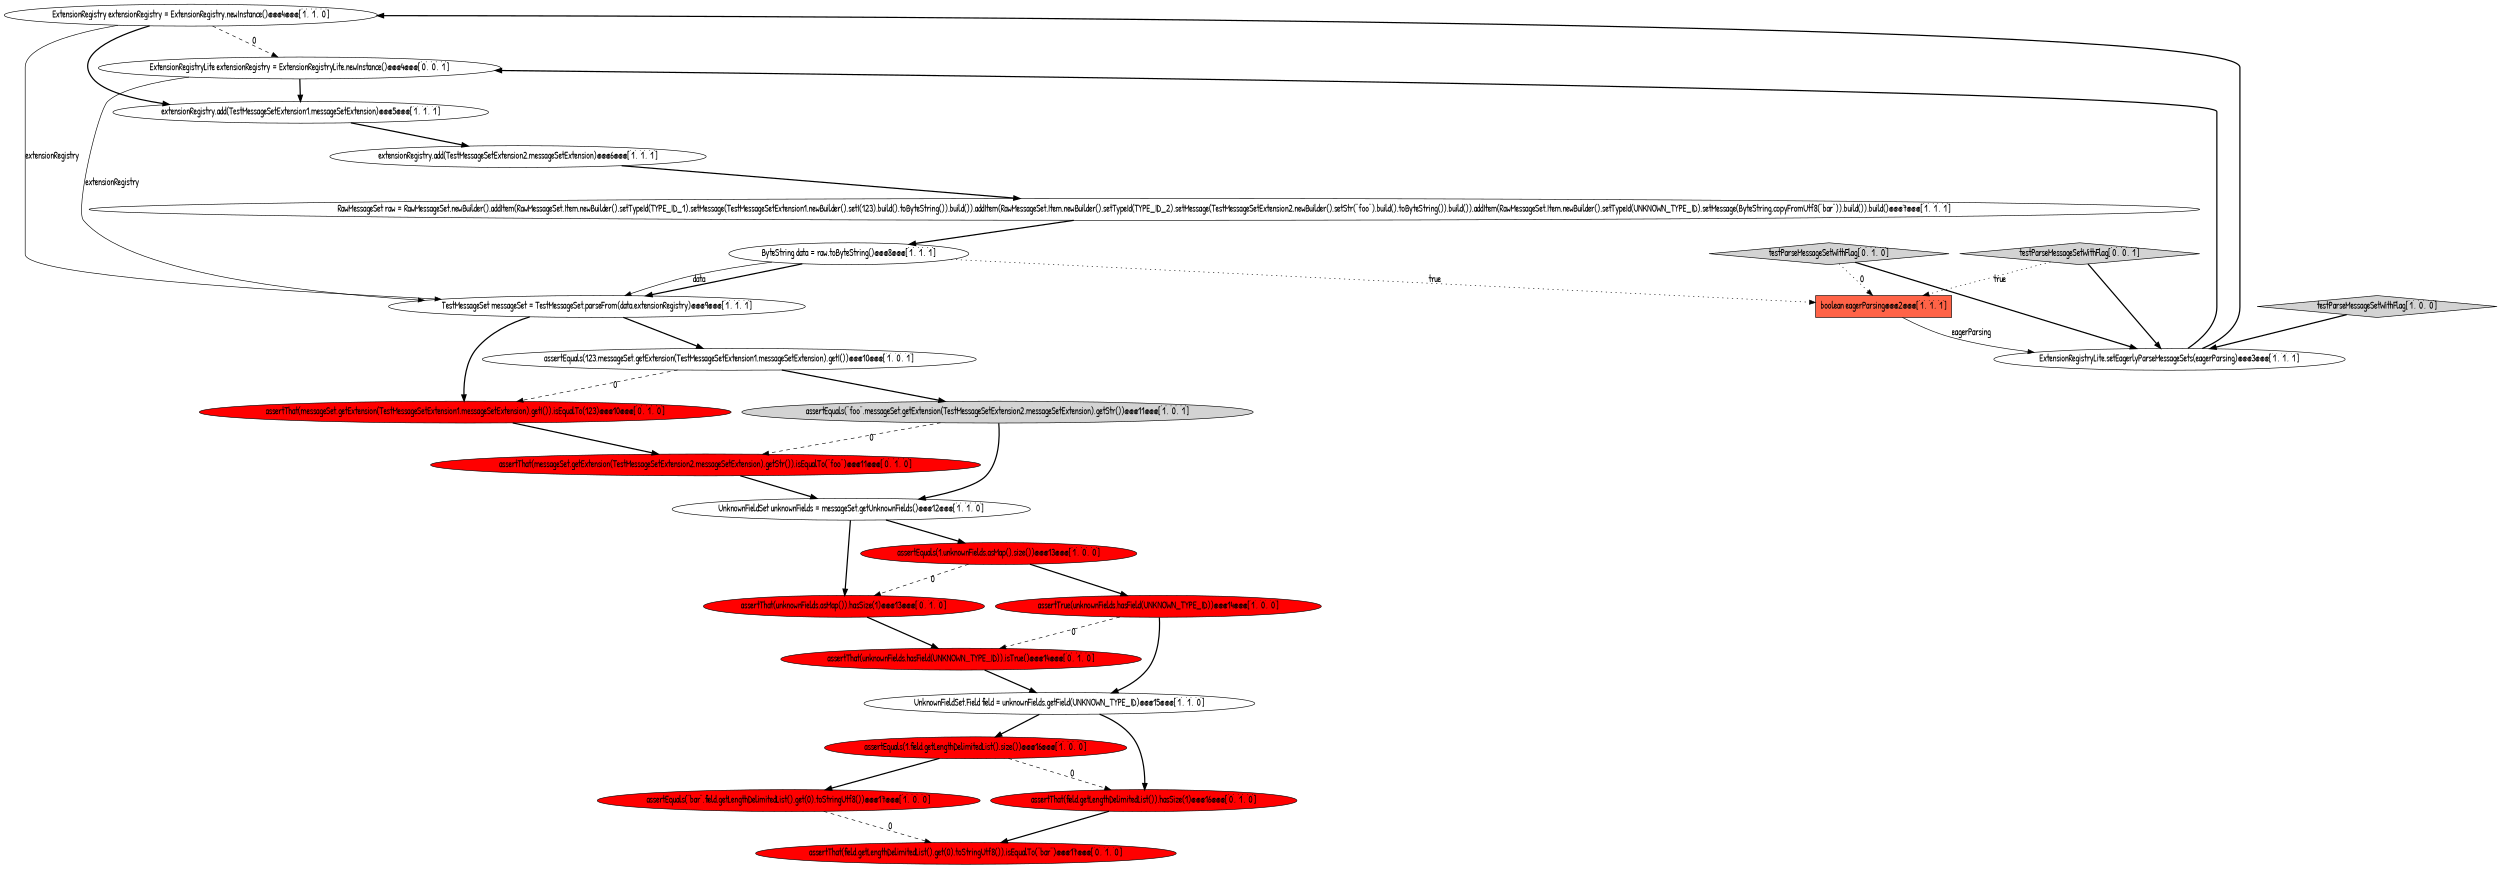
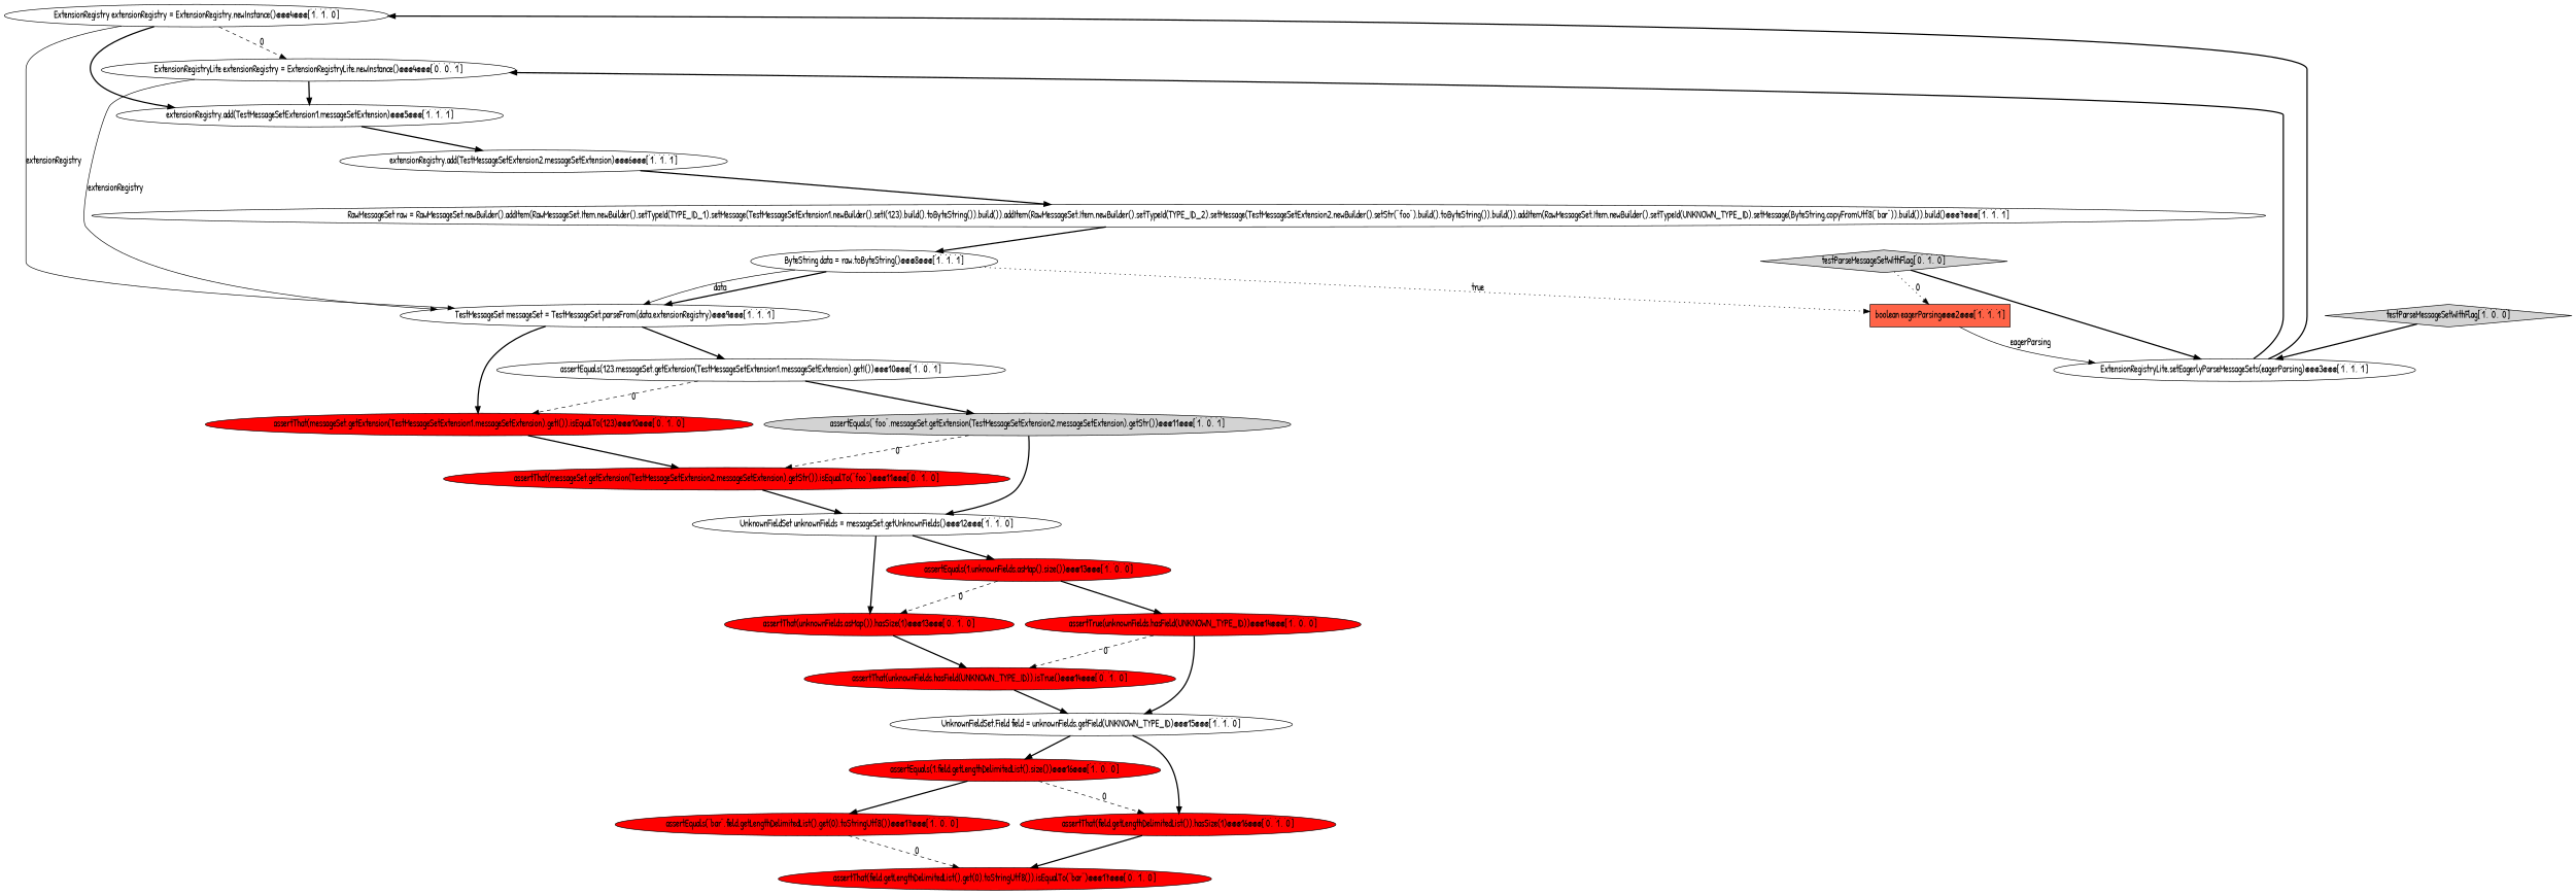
  digraph {
    fontname="Patrick Hand"
    node [fillcolor=white fontname="Patrick Hand" shape=ellipse style=filled]
    edge [fontname="Patrick Hand" style=bold]
    n1 [fillcolor=red label="assertThat(field.getLengthDelimitedList().get(0).toStringUtf8()).isEqualTo(\"bar\")@@@17@@@['0', '1', '0']"]
-   n2 [fillcolor=lightgray label="testParseMessageSetWithFlag['0', '0', '1']" shape=diamond]
    n3 [fillcolor=tomato label="boolean eagerParsing@@@2@@@['1', '1', '1']" shape=box]
    n4 [label="ExtensionRegistryLite.setEagerlyParseMessageSets(eagerParsing)@@@3@@@['1', '1', '1']"]
    n5 [label="ExtensionRegistry extensionRegistry = ExtensionRegistry.newInstance()@@@4@@@['1', '1', '0']"]
    n6 [label="ExtensionRegistryLite extensionRegistry = ExtensionRegistryLite.newInstance()@@@4@@@['0', '0', '1']"]
    n7 [label="assertEquals(123,messageSet.getExtension(TestMessageSetExtension1.messageSetExtension).getI())@@@10@@@['1', '0', '1']"]
    n8 [fillcolor=red label="assertThat(messageSet.getExtension(TestMessageSetExtension1.messageSetExtension).getI()).isEqualTo(123)@@@10@@@['0', '1', '0']"]
    n9 [fillcolor=lightgray label="assertEquals(\"foo\",messageSet.getExtension(TestMessageSetExtension2.messageSetExtension).getStr())@@@11@@@['1', '0', '1']"]
    n10 [fillcolor=red label="assertThat(messageSet.getExtension(TestMessageSetExtension2.messageSetExtension).getStr()).isEqualTo(\"foo\")@@@11@@@['0', '1', '0']"]
    n11 [label="UnknownFieldSet unknownFields = messageSet.getUnknownFields()@@@12@@@['1', '1', '0']"]
    n12 [label="TestMessageSet messageSet = TestMessageSet.parseFrom(data,extensionRegistry)@@@9@@@['1', '1', '1']"]
    n13 [label="extensionRegistry.add(TestMessageSetExtension1.messageSetExtension)@@@5@@@['1', '1', '1']"]
    n14 [label="extensionRegistry.add(TestMessageSetExtension2.messageSetExtension)@@@6@@@['1', '1', '1']"]
    n15 [fillcolor=red label="assertThat(unknownFields.hasField(UNKNOWN_TYPE_ID)).isTrue()@@@14@@@['0', '1', '0']"]
    n16 [label="UnknownFieldSet.Field field = unknownFields.getField(UNKNOWN_TYPE_ID)@@@15@@@['1', '1', '0']"]
    n17 [fillcolor=red label="assertEquals(1,field.getLengthDelimitedList().size())@@@16@@@['1', '0', '0']"]
    n18 [fillcolor=red label="assertThat(field.getLengthDelimitedList()).hasSize(1)@@@16@@@['0', '1', '0']"]
    n19 [fillcolor=red label="assertEquals(\"bar\",field.getLengthDelimitedList().get(0).toStringUtf8())@@@17@@@['1', '0', '0']"]
    n20 [fillcolor=red label="assertTrue(unknownFields.hasField(UNKNOWN_TYPE_ID))@@@14@@@['1', '0', '0']"]
    n21 [fillcolor=lightgray label="testParseMessageSetWithFlag['0', '1', '0']" shape=diamond]
    n22 [label="ByteString data = raw.toByteString()@@@8@@@['1', '1', '1']"]
    n23 [label="RawMessageSet raw = RawMessageSet.newBuilder().addItem(RawMessageSet.Item.newBuilder().setTypeId(TYPE_ID_1).setMessage(TestMessageSetExtension1.newBuilder().setI(123).build().toByteString()).build()).addItem(RawMessageSet.Item.newBuilder().setTypeId(TYPE_ID_2).setMessage(TestMessageSetExtension2.newBuilder().setStr(\"foo\").build().toByteString()).build()).addItem(RawMessageSet.Item.newBuilder().setTypeId(UNKNOWN_TYPE_ID).setMessage(ByteString.copyFromUtf8(\"bar\")).build()).build()@@@7@@@['1', '1', '1']"]
    n24 [fillcolor=lightgray label="testParseMessageSetWithFlag['1', '0', '0']" shape=diamond]
    n25 [fillcolor=red label="assertThat(unknownFields.asMap()).hasSize(1)@@@13@@@['0', '1', '0']"]
    n26 [fillcolor=red label="assertEquals(1,unknownFields.asMap().size())@@@13@@@['1', '0', '0']"]
-   n2 -> n3 [label=true style=dotted]
-   n2 -> n4
    n3 -> n4 [label=eagerParsing style=solid]
    n4 -> n5
    n4 -> n6
    n5 -> n6 [label=0 style=dashed]
    n5 -> n12 [label=extensionRegistry style=solid]
    n5 -> n13
    n6 -> n12 [label=extensionRegistry style=solid]
    n6 -> n13
    n7 -> n8 [label=0 style=dashed]
    n7 -> n9
    n8 -> n10
    n9 -> n10 [label=0 style=dashed]
    n9 -> n11
    n10 -> n11
    n11 -> n25
    n11 -> n26
    n12 -> n7
    n12 -> n8
    n13 -> n14
    n14 -> n23
    n15 -> n16
    n16 -> n17
    n16 -> n18
    n17 -> n18 [label=0 style=dashed]
    n17 -> n19
    n18 -> n1
    n19 -> n1 [label=0 style=dashed]
    n20 -> n15 [label=0 style=dashed]
    n20 -> n16
    n21 -> n3 [label=0 style=dotted]
    n21 -> n4
    n22 -> n3 [label=true style=dotted]
    n22 -> n12
    n22 -> n12 [label=data style=solid]
    n23 -> n22
    n24 -> n4
    n25 -> n15
    n26 -> n20
    n26 -> n25 [label=0 style=dashed]
  }
